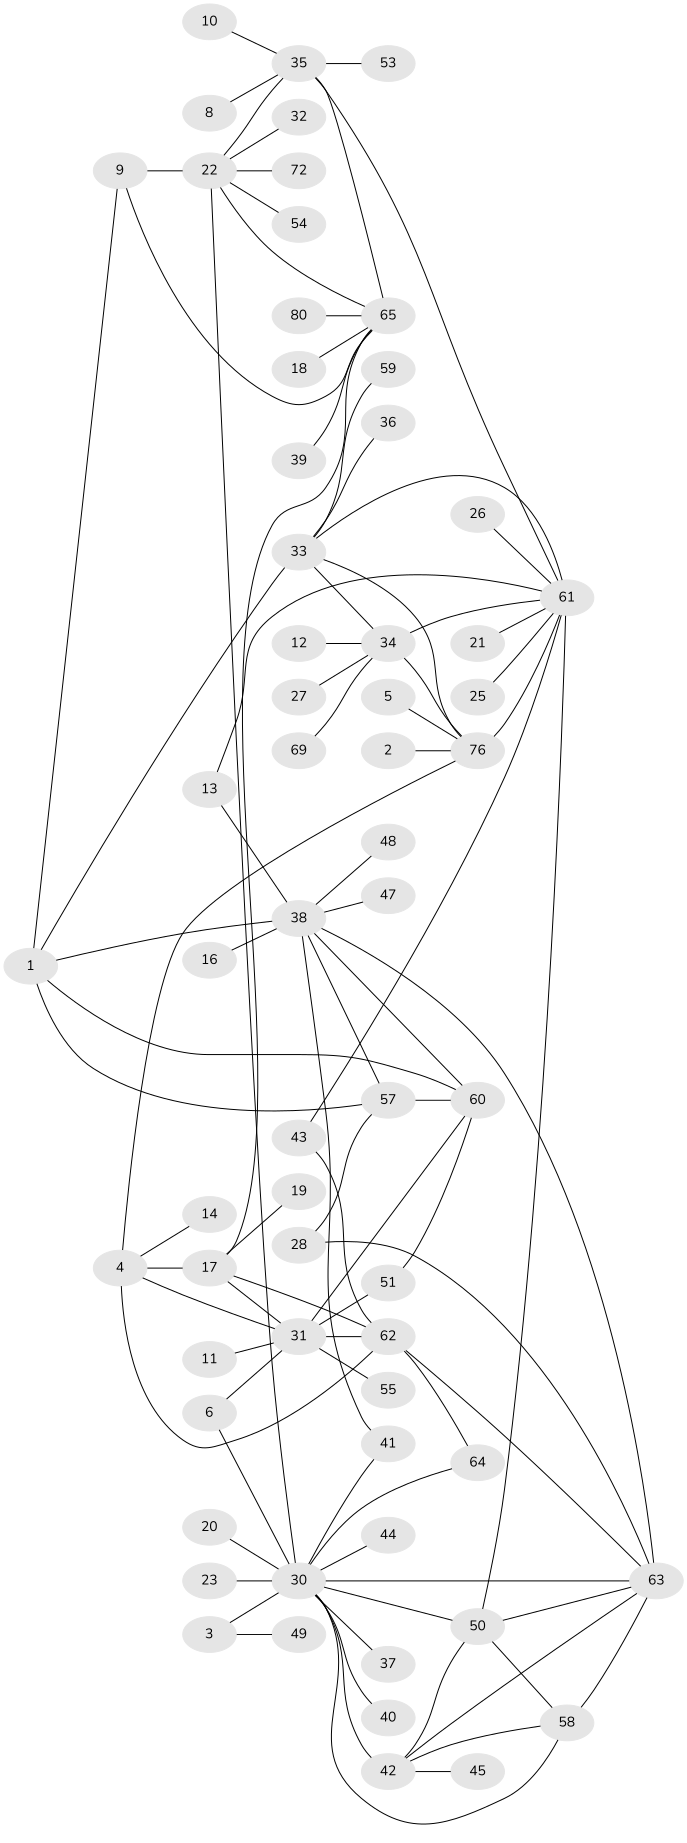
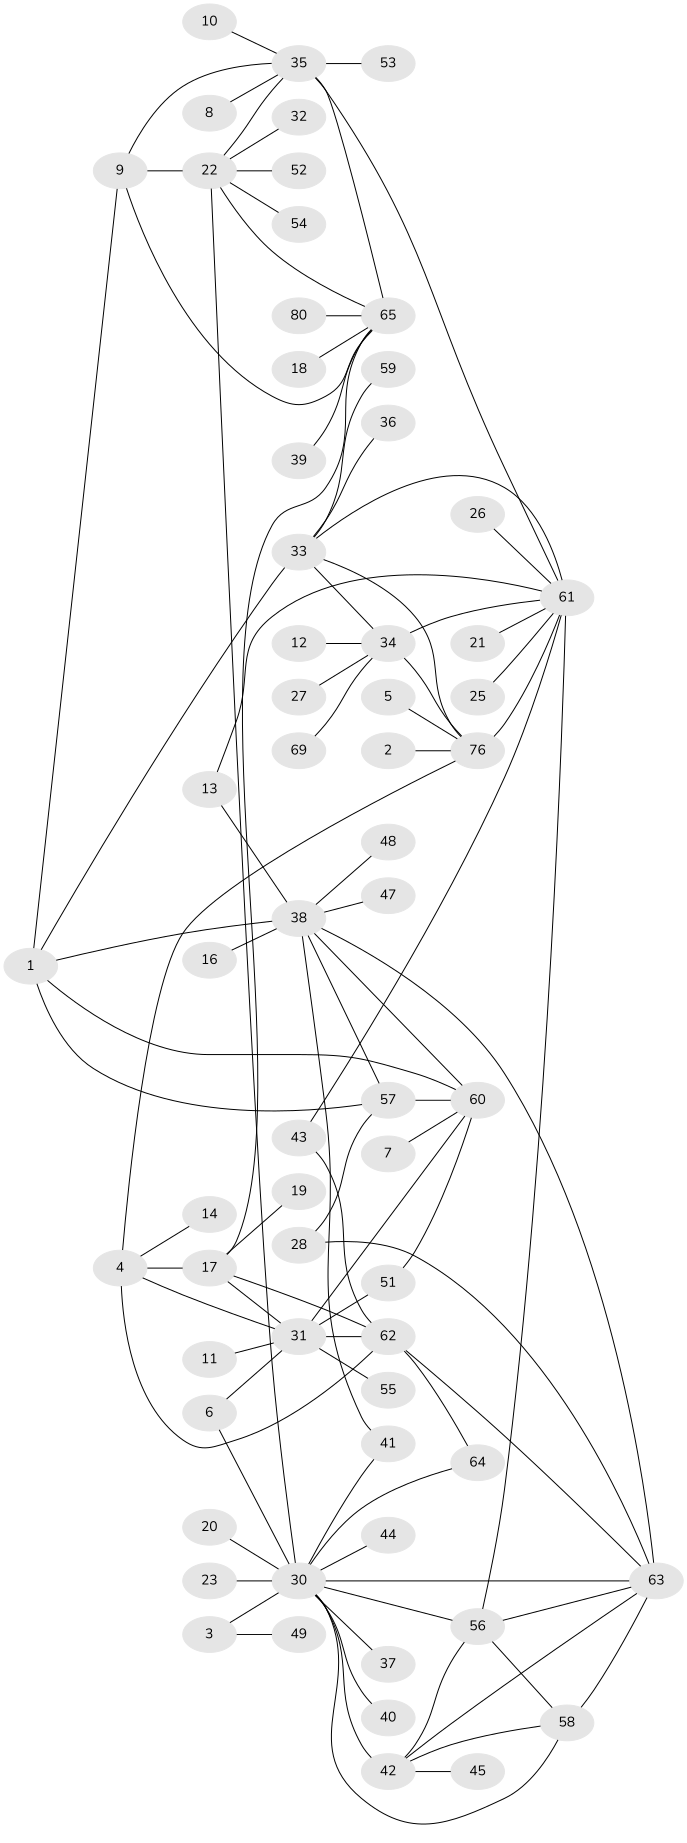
  graph {
    fontname=Nunito
    rankdir=LR
    node [color=gray90 fontname=Nunito style=filled]
    edge [fontname=Nunito weight=1.0]
    1
    9
    33
    38
    57
    60
    35
    22
    65
    n10 [label=76]
    34
    61
    36
    59
    63
    41
    47
    48
    2
    3
    30
    49
    37
    40
    42
    44
-   56 [label=50]
+   56
    58
    64
    4
    14
    17
    31
    62
    19
    51
    55
    5
    6
+   7
    8
    53
    32
-   52 [label=72]
+   52
    54
    10
    11
    12
    13
    16
    18
    20
    21
    23
    25
    26
    27
    28
    n59 [label=69]
    45
    39
    43
    n63 [label=80]
    1 -- 9
    1 -- 33
    1 -- 38 [weight=2.0]
    1 -- 57 [weight=2.0]
    1 -- 60 [weight=2.0]
+   9 -- 35 [weight=2.0]
    9 -- 22
    9 -- 65
    33 -- n10
    33 -- 34 [weight=2.0]
    33 -- 61
    33 -- 36
    33 -- 59
    38 -- 57
    38 -- 60
    38 -- 63
    38 -- 41
    38 -- 47
    38 -- 48
    57 -- 60
    35 -- 65 [weight=2.0]
    35 -- 61
    35 -- 53
    22 -- 35 [weight=2.0]
    22 -- 65
    22 -- 30
    22 -- 32
    22 -- 52
    22 -- 54
    n10 -- 61
    34 -- n10 [weight=2.0]
    34 -- 61 [weight=2.0]
    2 -- n10
    3 -- 30
    3 -- 49
    30 -- 63
    30 -- 41
    30 -- 37
    30 -- 40
    30 -- 42
    30 -- 44
    30 -- 56
    30 -- 58
    30 -- 64
    42 -- 63
    42 -- 56
    42 -- 58
    42 -- 45
    56 -- 61
    56 -- 63
    56 -- 58
    58 -- 63
    4 -- n10
    4 -- 14
    4 -- 17 [weight=2.0]
    4 -- 31
    4 -- 62
    17 -- 65
    17 -- 31 [weight=2.0]
    17 -- 62 [weight=2.0]
    17 -- 19
    31 -- 60
    31 -- 62
    31 -- 51
    31 -- 55
    62 -- 63
    62 -- 64
    51 -- 60
    5 -- n10
    6 -- 30
    6 -- 31
+   7 -- 60
    8 -- 35
    10 -- 35
    11 -- 31
    12 -- 34
    13 -- 38
    13 -- 61
    16 -- 38
    18 -- 65
    20 -- 30
    21 -- 61
    23 -- 30
    25 -- 61
    26 -- 61
    27 -- 34
    28 -- 57
    28 -- 63
    n59 -- 34
    39 -- 65
    43 -- 61
    43 -- 62
    n63 -- 65
  }
